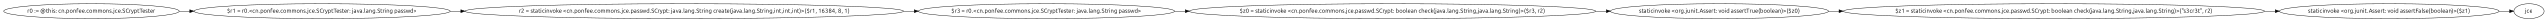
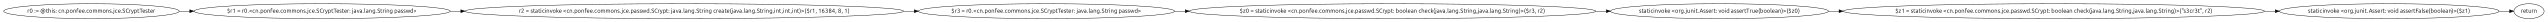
  digraph {
    rankdir=LR
    fontname=Ubuntu
    node [fontname=Ubuntu]
    edge [fontname=Ubuntu]
    "r0 := @this: cn.ponfee.commons.jce.SCryptTester"
    "$r1 = r0.<cn.ponfee.commons.jce.SCryptTester: java.lang.String passwd>"
    "r2 = staticinvoke <cn.ponfee.commons.jce.passwd.SCrypt: java.lang.String create(java.lang.String,int,int,int)>($r1, 16384, 8, 1)"
    "$r3 = r0.<cn.ponfee.commons.jce.SCryptTester: java.lang.String passwd>"
    "$z0 = staticinvoke <cn.ponfee.commons.jce.passwd.SCrypt: boolean check(java.lang.String,java.lang.String)>($r3, r2)"
    "staticinvoke <org.junit.Assert: void assertTrue(boolean)>($z0)"
    "$z1 = staticinvoke <cn.ponfee.commons.jce.passwd.SCrypt: boolean check(java.lang.String,java.lang.String)>(\"s3cr3t\", r2)"
    "staticinvoke <org.junit.Assert: void assertFalse(boolean)>($z1)"
-   return [label=jce]
+   return
    "r0 := @this: cn.ponfee.commons.jce.SCryptTester" -> "$r1 = r0.<cn.ponfee.commons.jce.SCryptTester: java.lang.String passwd>"
    "$r1 = r0.<cn.ponfee.commons.jce.SCryptTester: java.lang.String passwd>" -> "r2 = staticinvoke <cn.ponfee.commons.jce.passwd.SCrypt: java.lang.String create(java.lang.String,int,int,int)>($r1, 16384, 8, 1)"
    "r2 = staticinvoke <cn.ponfee.commons.jce.passwd.SCrypt: java.lang.String create(java.lang.String,int,int,int)>($r1, 16384, 8, 1)" -> "$r3 = r0.<cn.ponfee.commons.jce.SCryptTester: java.lang.String passwd>"
    "$r3 = r0.<cn.ponfee.commons.jce.SCryptTester: java.lang.String passwd>" -> "$z0 = staticinvoke <cn.ponfee.commons.jce.passwd.SCrypt: boolean check(java.lang.String,java.lang.String)>($r3, r2)"
    "$z0 = staticinvoke <cn.ponfee.commons.jce.passwd.SCrypt: boolean check(java.lang.String,java.lang.String)>($r3, r2)" -> "staticinvoke <org.junit.Assert: void assertTrue(boolean)>($z0)"
    "staticinvoke <org.junit.Assert: void assertTrue(boolean)>($z0)" -> "$z1 = staticinvoke <cn.ponfee.commons.jce.passwd.SCrypt: boolean check(java.lang.String,java.lang.String)>(\"s3cr3t\", r2)"
    "$z1 = staticinvoke <cn.ponfee.commons.jce.passwd.SCrypt: boolean check(java.lang.String,java.lang.String)>(\"s3cr3t\", r2)" -> "staticinvoke <org.junit.Assert: void assertFalse(boolean)>($z1)"
    "staticinvoke <org.junit.Assert: void assertFalse(boolean)>($z1)" -> return
  }
